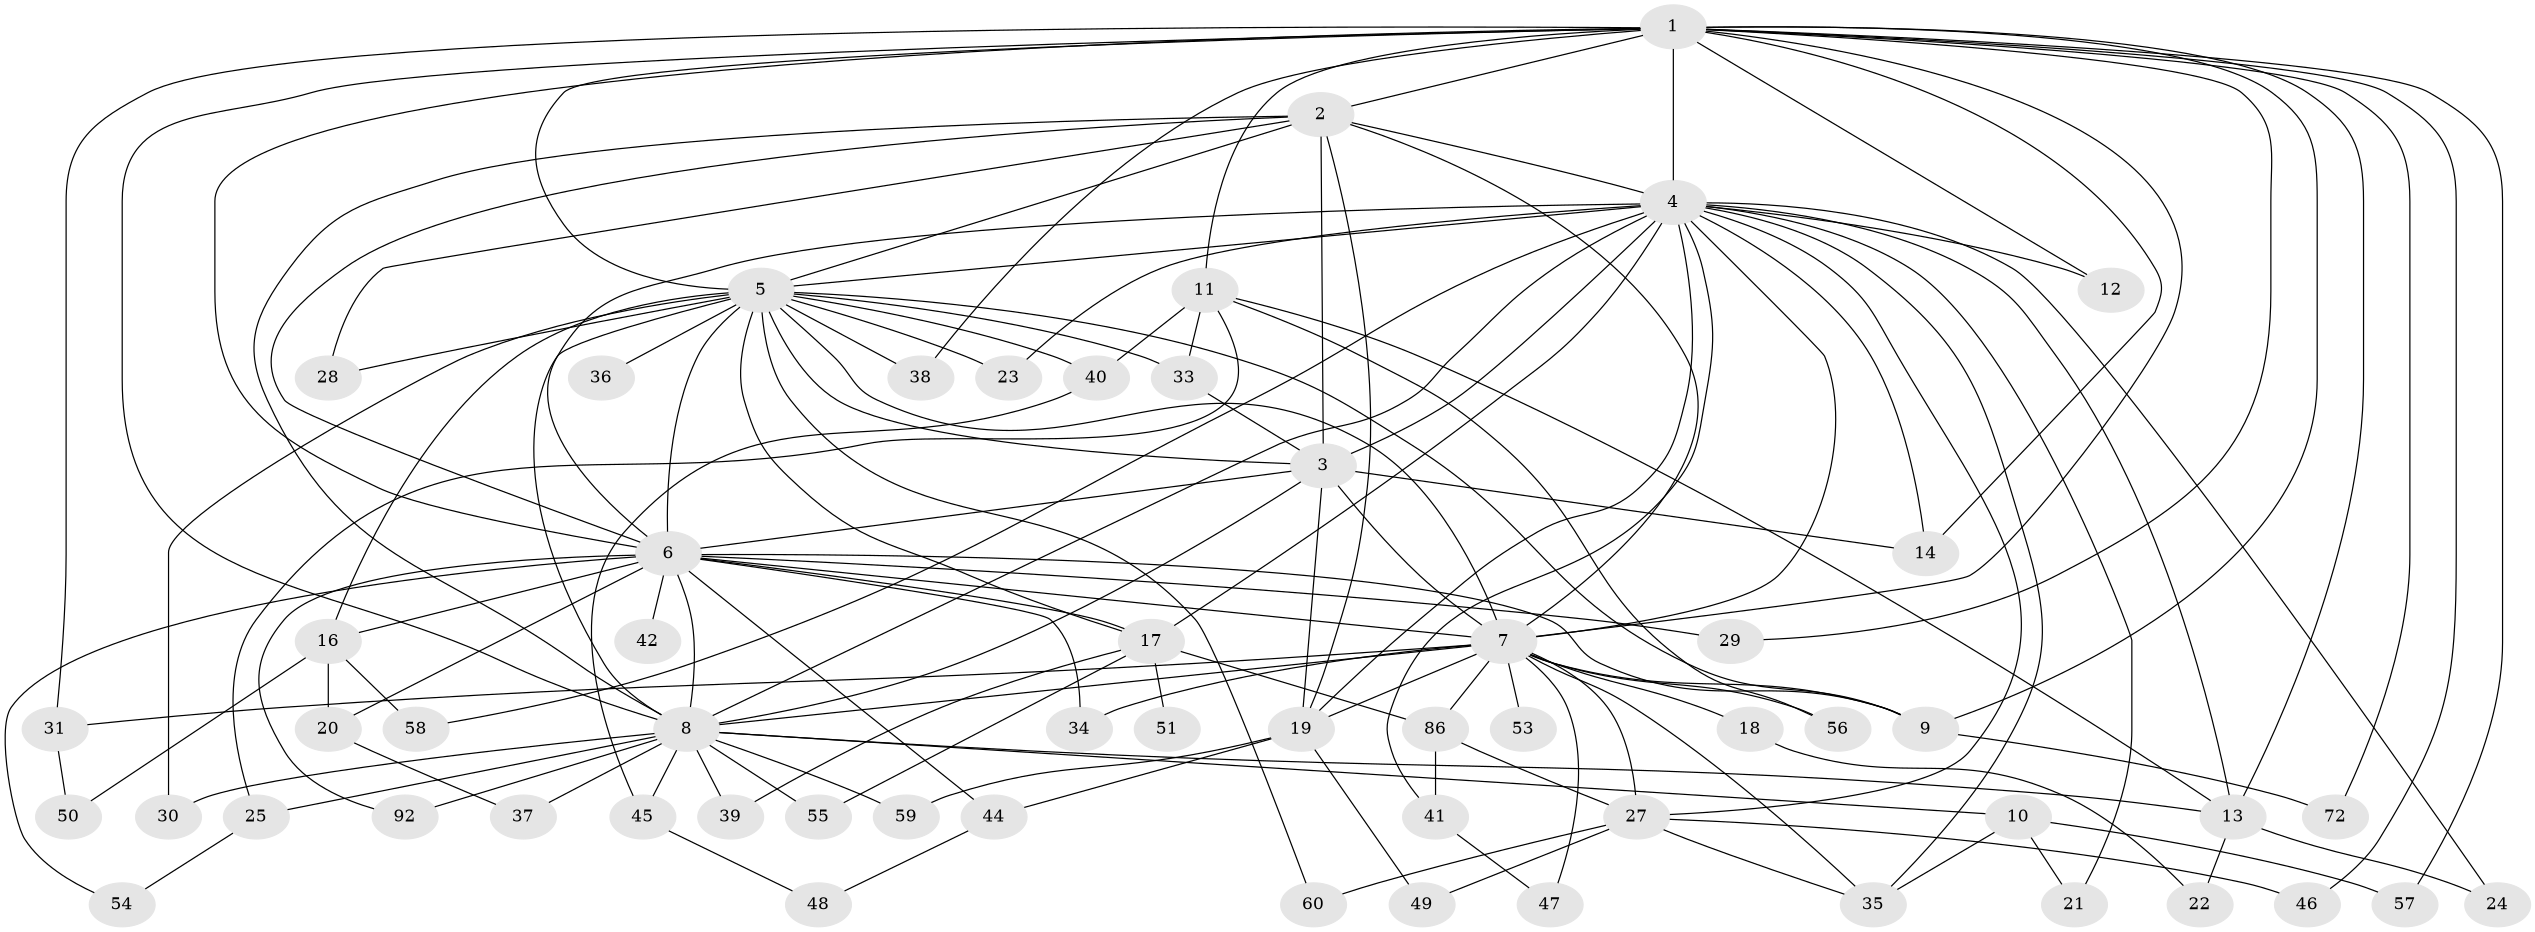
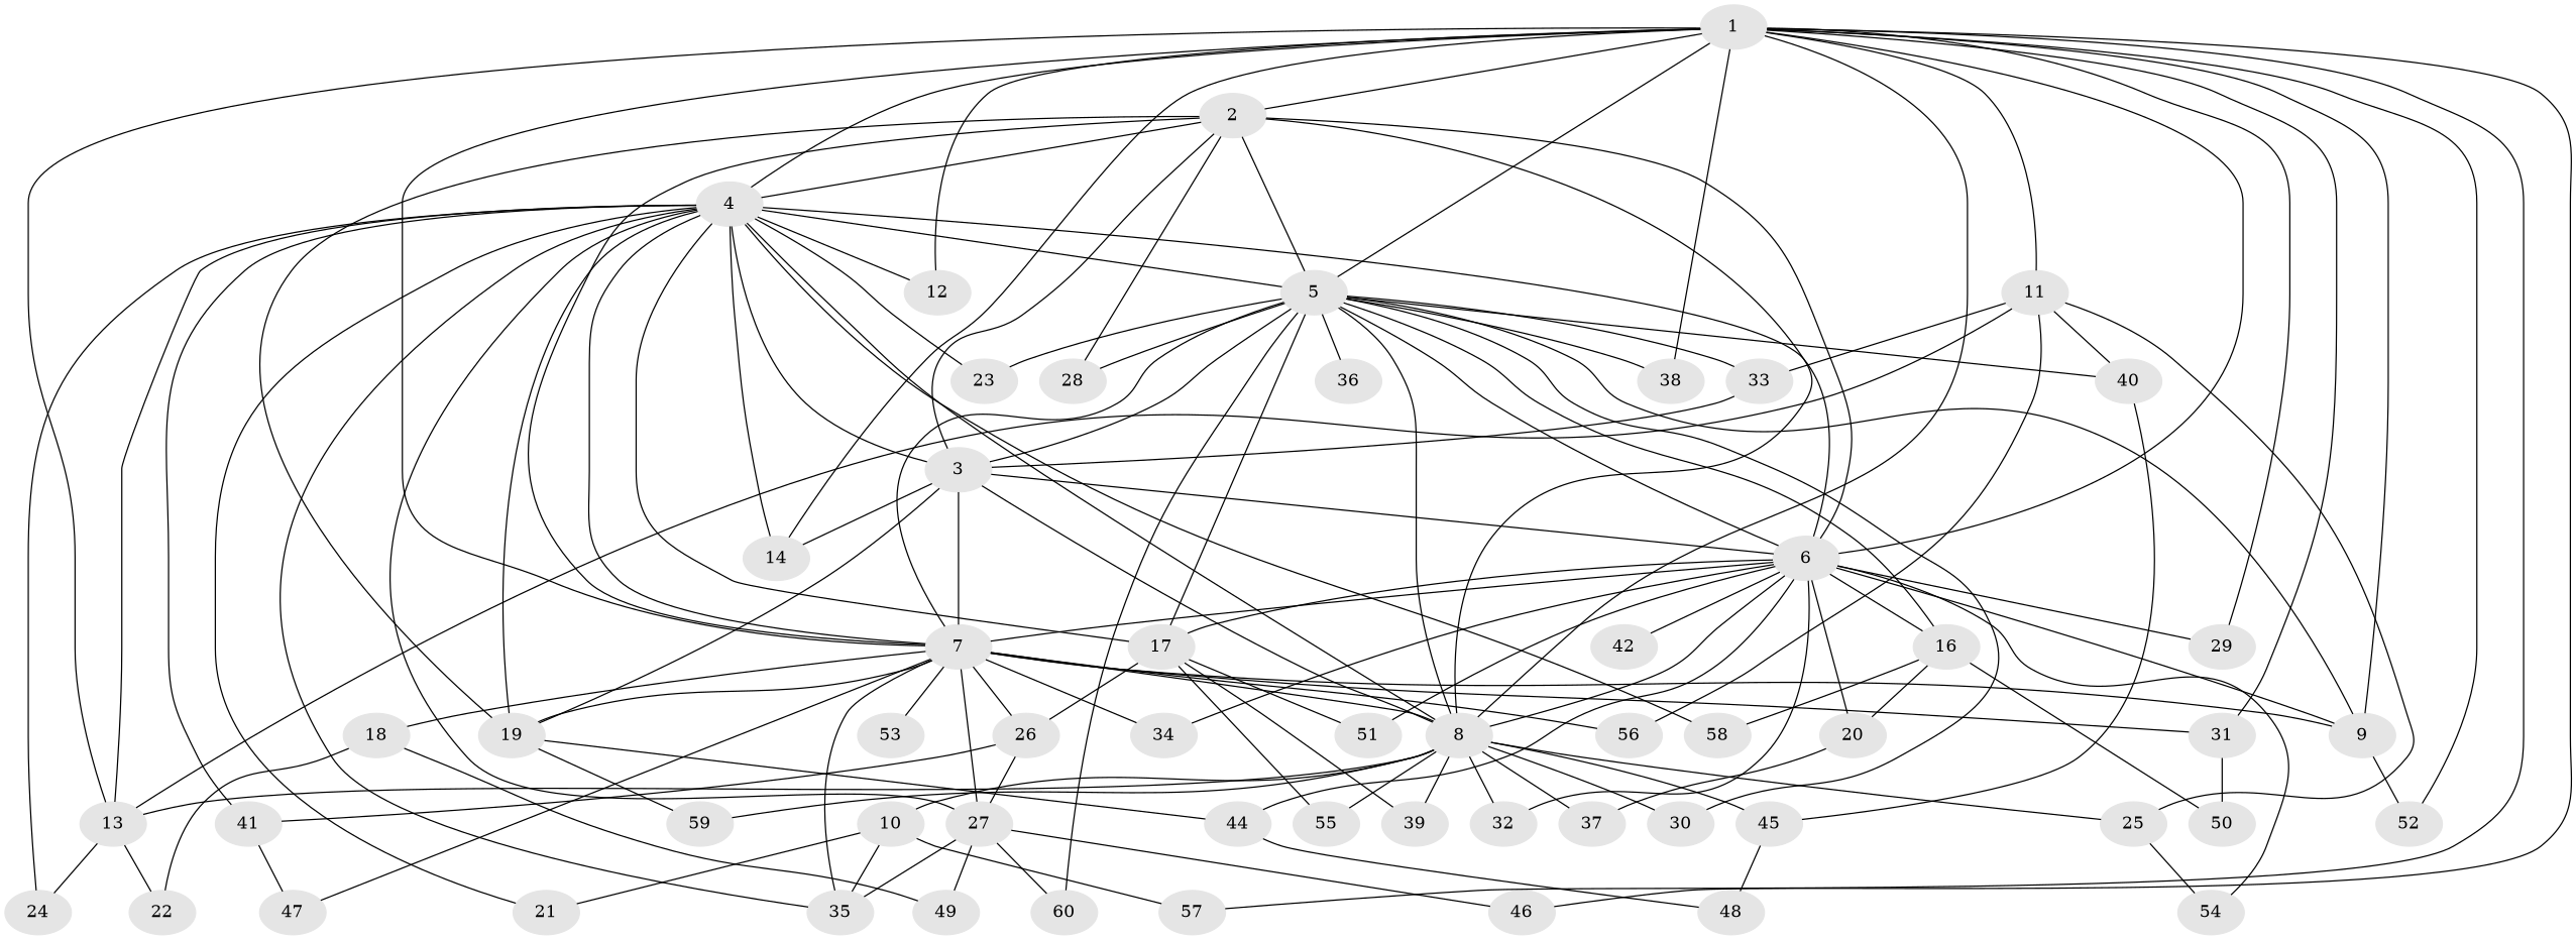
  graph {
    node [color=gray90 style=filled]
    edge [weight=1.0]
    1
    2
    4
    5
    6
    7
    8
    9
    11
    12
    13
    14
    29
    31
    38
    46
-   52 [label=72]
+   52
    57
    3
    19
    28
    17
    21
    23
    24
    27
    35
    41
    58
    16
    30
    33
    36
    40
    60
    20
-   32 [label=92]
+   32
    34
    42
    44
    51
    54
    18
-   26 [label=86]
+   26
    47
    53
    56
    10
    25
    37
    39
    45
    55
    59
    22
    50
    49
    48
    1 -- 2 [weight=4.0]
    1 -- 4 [weight=3.0]
    1 -- 5 [weight=2.0]
    1 -- 6 [weight=2.0]
    1 -- 7 [weight=6.0]
    1 -- 8 [weight=2.0]
    1 -- 9 [weight=3.0]
    1 -- 11 [weight=3.0]
    1 -- 12
    1 -- 13
    1 -- 14
    1 -- 29
    1 -- 31
    1 -- 38
    1 -- 46
    1 -- 52
    1 -- 57
    2 -- 4 [weight=2.0]
    2 -- 5 [weight=3.0]
    2 -- 6 [weight=2.0]
    2 -- 7 [weight=4.0]
    2 -- 8 [weight=2.0]
    2 -- 3 [weight=3.0]
    2 -- 19
    2 -- 28
    4 -- 5
    4 -- 6 [weight=2.0]
    4 -- 7 [weight=2.0]
    4 -- 8 [weight=2.0]
    4 -- 12
    4 -- 13
    4 -- 14
    4 -- 19 [weight=2.0]
    4 -- 17 [weight=2.0]
    4 -- 21
    4 -- 23
    4 -- 24
    4 -- 27
    4 -- 35
    4 -- 41
    4 -- 58
    5 -- 6 [weight=2.0]
    5 -- 7 [weight=3.0]
    5 -- 8
    5 -- 9
    5 -- 38
    5 -- 28
    5 -- 17
    5 -- 23
    5 -- 16
    5 -- 30
    5 -- 33
    5 -- 36
    5 -- 40
    5 -- 60
    6 -- 7 [weight=2.0]
    6 -- 8
    6 -- 9
    6 -- 29 [weight=2.0]
    6 -- 17
    6 -- 16
    6 -- 20
    6 -- 32
    6 -- 34
    6 -- 42
    6 -- 44
+   6 -- 51
    6 -- 54
    7 -- 8
    7 -- 9
    7 -- 31
    7 -- 19 [weight=2.0]
    7 -- 27
    7 -- 35
    7 -- 34
    7 -- 18 [weight=2.0]
    7 -- 26
    7 -- 47
    7 -- 53 [weight=2.0]
    7 -- 56
    8 -- 13
    8 -- 30
    8 -- 32
    8 -- 10
    8 -- 25
    8 -- 37
    8 -- 39
    8 -- 45
    8 -- 55
    8 -- 59
    9 -- 52
    11 -- 13
    11 -- 33
    11 -- 40
    11 -- 56
    11 -- 25
    13 -- 24
    13 -- 22
    31 -- 50
    3 -- 4
    3 -- 5
    3 -- 6
    3 -- 7 [weight=15.0]
    3 -- 8
    3 -- 14
    3 -- 19
    19 -- 44
    19 -- 59
    17 -- 51
    17 -- 26
    17 -- 39
    17 -- 55
    27 -- 46
    27 -- 35
    27 -- 60
    27 -- 49
    41 -- 47
    16 -- 58
    16 -- 20
    16 -- 50
    33 -- 3 [weight=2.0]
    40 -- 45
    20 -- 37
    44 -- 48
    18 -- 22
-   19 -- 49
+   18 -- 49
    26 -- 27
    26 -- 41
    10 -- 57
    10 -- 21
    10 -- 35
    25 -- 54
    45 -- 48
  }
